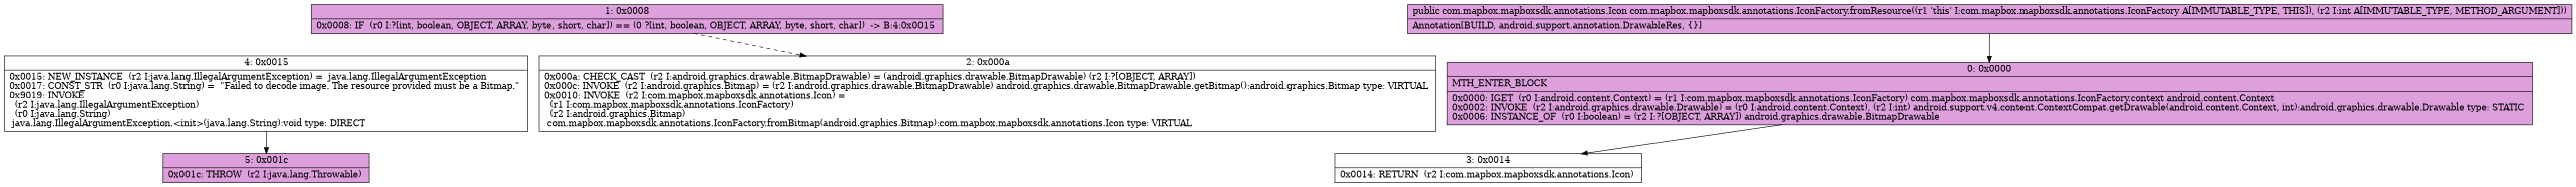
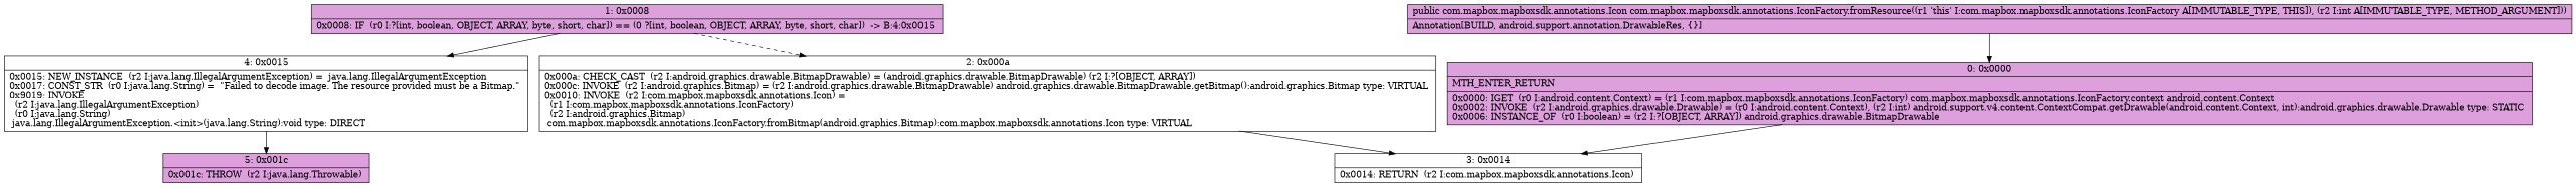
  digraph {
    node [fillcolor=plum shape=record style=filled]
-   n1 [label="{0\:\ 0x0000|MTH_ENTER_BLOCK\l|0x0000: IGET  (r0 I:android.content.Context) = (r1 I:com.mapbox.mapboxsdk.annotations.IconFactory) com.mapbox.mapboxsdk.annotations.IconFactory.context android.content.Context \l0x0002: INVOKE  (r2 I:android.graphics.drawable.Drawable) = (r0 I:android.content.Context), (r2 I:int) android.support.v4.content.ContextCompat.getDrawable(android.content.Context, int):android.graphics.drawable.Drawable type: STATIC \l0x0006: INSTANCE_OF  (r0 I:boolean) = (r2 I:?[OBJECT, ARRAY]) android.graphics.drawable.BitmapDrawable \l}"]
+   n1 [label="{0\:\ 0x0000|MTH_ENTER_RETURN\l|0x0000: IGET  (r0 I:android.content.Context) = (r1 I:com.mapbox.mapboxsdk.annotations.IconFactory) com.mapbox.mapboxsdk.annotations.IconFactory.context android.content.Context \l0x0002: INVOKE  (r2 I:android.graphics.drawable.Drawable) = (r0 I:android.content.Context), (r2 I:int) android.support.v4.content.ContextCompat.getDrawable(android.content.Context, int):android.graphics.drawable.Drawable type: STATIC \l0x0006: INSTANCE_OF  (r0 I:boolean) = (r2 I:?[OBJECT, ARRAY]) android.graphics.drawable.BitmapDrawable \l}"]
    n2 [fillcolor=white label="{3\:\ 0x0014|0x0014: RETURN  (r2 I:com.mapbox.mapboxsdk.annotations.Icon) \l}"]
    n3 [label="{1\:\ 0x0008|0x0008: IF  (r0 I:?[int, boolean, OBJECT, ARRAY, byte, short, char]) == (0 ?[int, boolean, OBJECT, ARRAY, byte, short, char])  \-\> B:4:0x0015 \l}"]
    n4 [fillcolor=white label="{2\:\ 0x000a|0x000a: CHECK_CAST  (r2 I:android.graphics.drawable.BitmapDrawable) = (android.graphics.drawable.BitmapDrawable) (r2 I:?[OBJECT, ARRAY]) \l0x000c: INVOKE  (r2 I:android.graphics.Bitmap) = (r2 I:android.graphics.drawable.BitmapDrawable) android.graphics.drawable.BitmapDrawable.getBitmap():android.graphics.Bitmap type: VIRTUAL \l0x0010: INVOKE  (r2 I:com.mapbox.mapboxsdk.annotations.Icon) = \l  (r1 I:com.mapbox.mapboxsdk.annotations.IconFactory)\l  (r2 I:android.graphics.Bitmap)\l com.mapbox.mapboxsdk.annotations.IconFactory.fromBitmap(android.graphics.Bitmap):com.mapbox.mapboxsdk.annotations.Icon type: VIRTUAL \l}"]
    n5 [fillcolor=white label="{4\:\ 0x0015|0x0015: NEW_INSTANCE  (r2 I:java.lang.IllegalArgumentException) =  java.lang.IllegalArgumentException \l0x0017: CONST_STR  (r0 I:java.lang.String) =  \"Failed to decode image. The resource provided must be a Bitmap.\" \l0x9019: INVOKE  \l  (r2 I:java.lang.IllegalArgumentException)\l  (r0 I:java.lang.String)\l java.lang.IllegalArgumentException.\<init\>(java.lang.String):void type: DIRECT \l}"]
    n6 [label="{5\:\ 0x001c|0x001c: THROW  (r2 I:java.lang.Throwable) \l}"]
    n7 [label="{public com.mapbox.mapboxsdk.annotations.Icon com.mapbox.mapboxsdk.annotations.IconFactory.fromResource((r1 'this' I:com.mapbox.mapboxsdk.annotations.IconFactory A[IMMUTABLE_TYPE, THIS]), (r2 I:int A[IMMUTABLE_TYPE, METHOD_ARGUMENT]))  | Annotation[BUILD, android.support.annotation.DrawableRes, \{\}]\l}"]
    n1 -> n2
    n3 -> n4 [style=dashed]
+   n3 -> n5
+   n4 -> n2
    n5 -> n6
    n7 -> n1
  }
